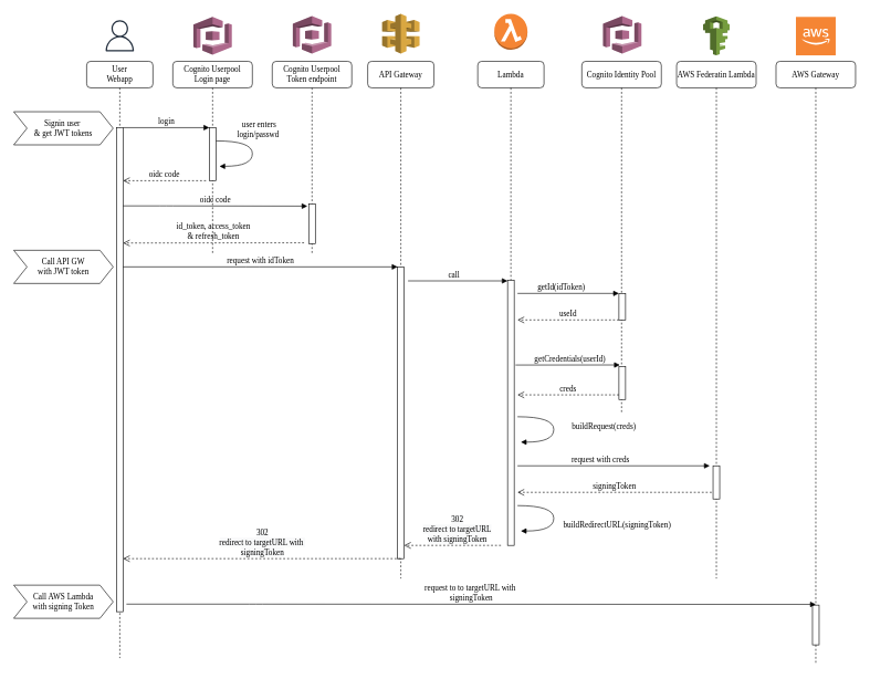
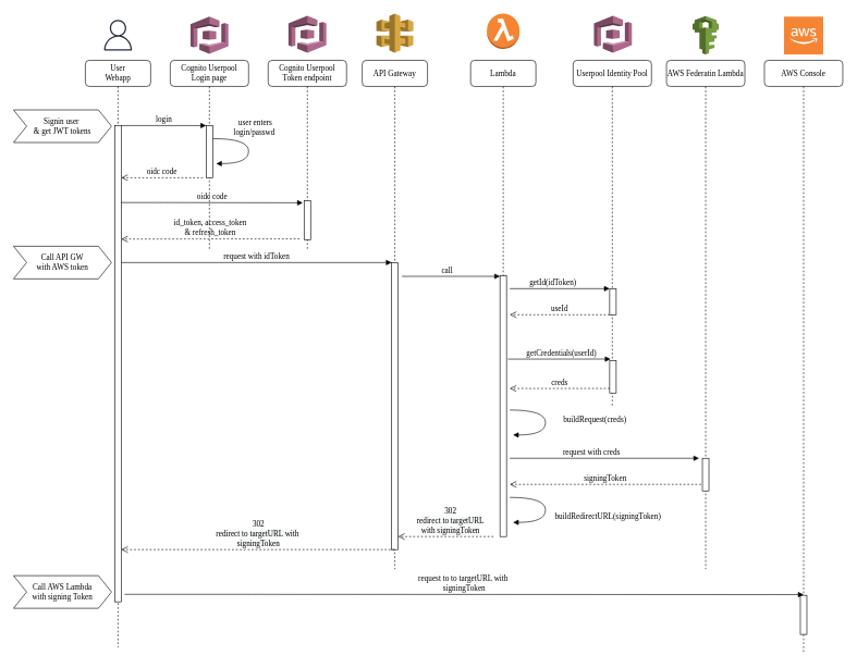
  <mxCell id="0" />
  <mxCell id="1" parent="0" />
  <mxCell id="2" value="id_token, access_token &lt;br&gt;&amp;amp; refresh_token" style="html=1;verticalAlign=bottom;endArrow=open;dashed=1;endSize=8;labelBackgroundColor=none;fontFamily=Verdana;fontSize=12;edgeStyle=elbowEdgeStyle;elbow=vertical;exitX=-0.7;exitY=0.978;exitDx=0;exitDy=0;exitPerimeter=0;" edge="1" parent="1" target="10" source="6"><mxGeometry relative="1" as="geometry"><mxPoint x="350" y="362" as="targetPoint" /><mxPoint x="480" y="362" as="sourcePoint" /></mxGeometry></mxCell>
  <mxCell id="3" value="Cognito Userpool&lt;br&gt;Login page" style="shape=umlLifeline;perimeter=lifelinePerimeter;whiteSpace=wrap;html=1;container=1;collapsible=0;recursiveResize=0;outlineConnect=0;rounded=1;shadow=0;comic=0;labelBackgroundColor=none;strokeWidth=1;fontFamily=Verdana;fontSize=12;align=center;" vertex="1" parent="1"><mxGeometry x="260" y="92" width="120" height="290" as="geometry" /></mxCell>
  <mxCell id="4" value="" style="html=1;points=[];perimeter=orthogonalPerimeter;rounded=0;shadow=0;comic=0;labelBackgroundColor=none;strokeWidth=1;fontFamily=Verdana;fontSize=12;align=center;" vertex="1" parent="3"><mxGeometry x="55" y="100" width="10" height="80" as="geometry" /></mxCell>
  <mxCell id="5" value="Cognito Userpool&lt;br&gt;Token endpoint" style="shape=umlLifeline;perimeter=lifelinePerimeter;whiteSpace=wrap;html=1;container=1;collapsible=0;recursiveResize=0;outlineConnect=0;rounded=1;shadow=0;comic=0;labelBackgroundColor=none;strokeWidth=1;fontFamily=Verdana;fontSize=12;align=center;" vertex="1" parent="1"><mxGeometry x="410" y="92" width="120" height="290" as="geometry" /></mxCell>
  <mxCell id="6" value="" style="html=1;points=[];perimeter=orthogonalPerimeter;rounded=0;shadow=0;comic=0;labelBackgroundColor=none;strokeWidth=1;fontFamily=Verdana;fontSize=12;align=center;" vertex="1" parent="5"><mxGeometry x="55" y="215" width="10" height="60" as="geometry" /></mxCell>
  <mxCell id="7" value="API Gateway" style="shape=umlLifeline;perimeter=lifelinePerimeter;whiteSpace=wrap;html=1;container=1;collapsible=0;recursiveResize=0;outlineConnect=0;rounded=1;shadow=0;comic=0;labelBackgroundColor=none;strokeWidth=1;fontFamily=Verdana;fontSize=12;align=center;" vertex="1" parent="1"><mxGeometry x="554" y="92" width="100" height="780" as="geometry" /></mxCell>
  <mxCell id="8" value="" style="html=1;points=[];perimeter=orthogonalPerimeter;rounded=0;shadow=0;comic=0;labelBackgroundColor=none;strokeWidth=1;fontFamily=Verdana;fontSize=12;align=center;" vertex="1" parent="7"><mxGeometry x="45" y="310" width="10" height="440" as="geometry" /></mxCell>
  <mxCell id="9" value="User&lt;br&gt;Webapp" style="shape=umlLifeline;perimeter=lifelinePerimeter;whiteSpace=wrap;html=1;container=1;collapsible=0;recursiveResize=0;outlineConnect=0;rounded=1;shadow=0;comic=0;labelBackgroundColor=none;strokeWidth=1;fontFamily=Verdana;fontSize=12;align=center;" vertex="1" parent="1"><mxGeometry x="130" y="92" width="100" height="900" as="geometry" /></mxCell>
  <mxCell id="10" value="" style="html=1;points=[];perimeter=orthogonalPerimeter;rounded=0;shadow=0;comic=0;labelBackgroundColor=none;strokeWidth=1;fontFamily=Verdana;fontSize=12;align=center;" vertex="1" parent="9"><mxGeometry x="45" y="100" width="10" height="730" as="geometry" /></mxCell>
  <mxCell id="11" value="login" style="html=1;verticalAlign=bottom;endArrow=block;entryX=0;entryY=0;labelBackgroundColor=none;fontFamily=Verdana;fontSize=12;edgeStyle=elbowEdgeStyle;elbow=vertical;" edge="1" parent="1" source="10" target="4"><mxGeometry relative="1" as="geometry"><mxPoint x="250" y="202" as="sourcePoint" /></mxGeometry></mxCell>
  <mxCell id="12" value="oidc code" style="html=1;verticalAlign=bottom;endArrow=open;dashed=1;endSize=8;labelBackgroundColor=none;fontFamily=Verdana;fontSize=12;edgeStyle=elbowEdgeStyle;elbow=vertical;" edge="1" parent="1" target="10"><mxGeometry relative="1" as="geometry"><mxPoint x="180" y="272" as="targetPoint" /><Array as="points"><mxPoint x="255" y="272" /><mxPoint x="285" y="272" /></Array><mxPoint x="310" y="272" as="sourcePoint" /></mxGeometry></mxCell>
  <mxCell id="13" value="user enters&lt;br&gt;login/passwd&amp;nbsp;" style="html=1;verticalAlign=bottom;endArrow=block;labelBackgroundColor=none;fontFamily=Verdana;fontSize=12;elbow=vertical;edgeStyle=orthogonalEdgeStyle;curved=1;entryX=1;entryY=0.286;entryPerimeter=0;exitX=1.038;exitY=0.345;exitPerimeter=0;" edge="1" parent="1"><mxGeometry x="-0.234" y="10" relative="1" as="geometry"><mxPoint x="325.333" y="212" as="sourcePoint" /><mxPoint x="330.333" y="250.333" as="targetPoint" /><Array as="points"><mxPoint x="380" y="212" /><mxPoint x="380" y="250" /></Array><mxPoint as="offset" /></mxGeometry></mxCell>
  <mxCell id="14" value="request with idToken" style="html=1;verticalAlign=bottom;endArrow=block;labelBackgroundColor=none;fontFamily=Verdana;fontSize=12;" edge="1" parent="1" source="10" target="8"><mxGeometry relative="1" as="geometry"><mxPoint x="185" y="322" as="sourcePoint" /><mxPoint x="480" y="322" as="targetPoint" /><Array as="points"><mxPoint x="380" y="402" /></Array></mxGeometry></mxCell>
  <mxCell id="15" value="call" style="html=1;verticalAlign=bottom;endArrow=block;labelBackgroundColor=none;fontFamily=Verdana;fontSize=12;elbow=vertical;exitX=1.582;exitY=0.048;exitDx=0;exitDy=0;exitPerimeter=0;" edge="1" parent="1" source="8" target="27"><mxGeometry x="-0.08" relative="1" as="geometry"><mxPoint x="640" y="422" as="sourcePoint" /><mxPoint x="760" y="422" as="targetPoint" /><mxPoint as="offset" /></mxGeometry></mxCell>
  <mxCell id="16" value="buildRequest(creds)" style="html=1;verticalAlign=bottom;endArrow=block;labelBackgroundColor=none;fontFamily=Verdana;fontSize=12;elbow=vertical;edgeStyle=orthogonalEdgeStyle;curved=1;entryX=1;entryY=0.286;entryPerimeter=0;exitX=1.038;exitY=0.345;exitPerimeter=0;" edge="1" parent="1"><mxGeometry x="0.103" y="75" relative="1" as="geometry"><mxPoint x="780.003" y="628" as="sourcePoint" /><mxPoint x="785.003" y="666.333" as="targetPoint" /><Array as="points"><mxPoint x="834.67" y="628" /><mxPoint x="834.67" y="666" /></Array><mxPoint as="offset" /></mxGeometry></mxCell>
  <mxCell id="17" value="&lt;span style=&quot;color: rgb(0 , 0 , 0) ; font-family: &amp;#34;verdana&amp;#34; ; font-size: 12px ; font-style: normal ; font-weight: 400 ; letter-spacing: normal ; text-align: center ; text-indent: 0px ; text-transform: none ; word-spacing: 0px ; background-color: rgb(248 , 249 , 250) ; display: inline ; float: none&quot;&gt;302&lt;/span&gt;&lt;br style=&quot;color: rgb(0 , 0 , 0) ; font-family: &amp;#34;verdana&amp;#34; ; font-size: 12px ; font-style: normal ; font-weight: 400 ; letter-spacing: normal ; text-align: center ; text-indent: 0px ; text-transform: none ; word-spacing: 0px ; background-color: rgb(248 , 249 , 250)&quot;&gt;&lt;span style=&quot;color: rgb(0 , 0 , 0) ; font-family: &amp;#34;verdana&amp;#34; ; font-size: 12px ; font-style: normal ; font-weight: 400 ; letter-spacing: normal ; text-align: center ; text-indent: 0px ; text-transform: none ; word-spacing: 0px ; background-color: rgb(248 , 249 , 250) ; display: inline ; float: none&quot;&gt;redirect to targetURL with&lt;span&gt;&amp;nbsp;&lt;/span&gt;&lt;/span&gt;&lt;br style=&quot;color: rgb(0 , 0 , 0) ; font-family: &amp;#34;verdana&amp;#34; ; font-size: 12px ; font-style: normal ; font-weight: 400 ; letter-spacing: normal ; text-align: center ; text-indent: 0px ; text-transform: none ; word-spacing: 0px ; background-color: rgb(248 , 249 , 250)&quot;&gt;&lt;span style=&quot;color: rgb(0 , 0 , 0) ; font-family: &amp;#34;verdana&amp;#34; ; font-size: 12px ; font-style: normal ; font-weight: 400 ; letter-spacing: normal ; text-align: center ; text-indent: 0px ; text-transform: none ; word-spacing: 0px ; background-color: rgb(248 , 249 , 250) ; display: inline ; float: none&quot;&gt;signingToken&lt;/span&gt;" style="html=1;verticalAlign=bottom;endArrow=open;dashed=1;endSize=8;labelBackgroundColor=none;fontFamily=Verdana;fontSize=12;edgeStyle=elbowEdgeStyle;elbow=vertical;" edge="1" parent="1" source="7" target="10"><mxGeometry relative="1" as="geometry"><mxPoint x="180" y="542" as="targetPoint" /><Array as="points"><mxPoint x="550" y="842" /><mxPoint x="530" y="832" /><mxPoint x="530" y="552" /><mxPoint x="435" y="372" /><mxPoint x="465" y="372" /></Array><mxPoint x="619.5" y="372" as="sourcePoint" /></mxGeometry></mxCell>
  <mxCell id="18" value="oidc code" style="html=1;verticalAlign=bottom;endArrow=block;labelBackgroundColor=none;fontFamily=Verdana;fontSize=12;entryX=-0.2;entryY=0.006;entryDx=0;entryDy=0;entryPerimeter=0;" edge="1" parent="1"><mxGeometry relative="1" as="geometry"><mxPoint x="185" y="310" as="sourcePoint" /><mxPoint x="463" y="310.36" as="targetPoint" /><Array as="points"><mxPoint x="250" y="310" /></Array></mxGeometry></mxCell>
  <mxCell id="19" value="&lt;div&gt;&lt;span&gt;&lt;font face=&quot;verdana&quot;&gt;Signin user&amp;nbsp;&lt;/font&gt;&lt;/span&gt;&lt;/div&gt;&lt;div&gt;&lt;span&gt;&lt;font face=&quot;verdana&quot;&gt;&amp;amp; get JWT&amp;nbsp;&lt;/font&gt;&lt;/span&gt;&lt;span style=&quot;font-family: &amp;#34;verdana&amp;#34;&quot;&gt;tokens&lt;/span&gt;&lt;/div&gt;" style="shape=step;perimeter=stepPerimeter;whiteSpace=wrap;html=1;fixedSize=1;align=center;" vertex="1" parent="1"><mxGeometry x="20" y="168" width="150" height="50" as="geometry" /></mxCell>
- <mxCell id="20" value="&lt;div&gt;&lt;font face=&quot;verdana&quot;&gt;Call API GW&lt;/font&gt;&lt;/div&gt;&lt;div&gt;&lt;font face=&quot;verdana&quot;&gt;with JWT token&lt;/font&gt;&lt;/div&gt;" style="shape=step;perimeter=stepPerimeter;whiteSpace=wrap;html=1;fixedSize=1;align=center;" vertex="1" parent="1"><mxGeometry x="20" y="377" width="150" height="50" as="geometry" /></mxCell>
+ <mxCell id="20" value="&lt;div&gt;&lt;font face=&quot;verdana&quot;&gt;Call API GW&lt;/font&gt;&lt;/div&gt;&lt;div&gt;&lt;font face=&quot;verdana&quot;&gt;with AWS token&lt;/font&gt;&lt;/div&gt;" style="shape=step;perimeter=stepPerimeter;whiteSpace=wrap;html=1;fixedSize=1;align=center;" vertex="1" parent="1"><mxGeometry x="20" y="377" width="150" height="50" as="geometry" /></mxCell>
  <mxCell id="21" value="" style="outlineConnect=0;dashed=0;verticalLabelPosition=bottom;verticalAlign=top;align=center;html=1;shape=mxgraph.aws3.cognito;fillColor=#AD688B;gradientColor=none;" vertex="1" parent="1"><mxGeometry x="291" y="25" width="58" height="57" as="geometry" /></mxCell>
  <mxCell id="22" value="" style="outlineConnect=0;dashed=0;verticalLabelPosition=bottom;verticalAlign=top;align=center;html=1;shape=mxgraph.aws3.cognito;fillColor=#AD688B;gradientColor=none;" vertex="1" parent="1"><mxGeometry x="441" y="23.5" width="58" height="57" as="geometry" /></mxCell>
  <mxCell id="23" value="" style="outlineConnect=0;fontColor=#232F3E;gradientColor=none;fillColor=#232F3E;strokeColor=none;dashed=0;verticalLabelPosition=bottom;verticalAlign=top;align=center;html=1;fontSize=12;fontStyle=0;aspect=fixed;pointerEvents=1;shape=mxgraph.aws4.user;" vertex="1" parent="1"><mxGeometry x="156.5" y="30" width="47" height="47" as="geometry" /></mxCell>
  <mxCell id="24" value="" style="outlineConnect=0;dashed=0;verticalLabelPosition=bottom;verticalAlign=top;align=center;html=1;shape=mxgraph.aws3.api_gateway;fillColor=#D9A741;gradientColor=none;" vertex="1" parent="1"><mxGeometry x="575.75" y="20.5" width="56.5" height="60" as="geometry" /></mxCell>
  <mxCell id="25" value="" style="outlineConnect=0;dashed=0;verticalLabelPosition=bottom;verticalAlign=top;align=center;html=1;shape=mxgraph.aws3.lambda_function;fillColor=#F58534;gradientColor=none;" vertex="1" parent="1"><mxGeometry x="745" y="20.5" width="50" height="54" as="geometry" /></mxCell>
  <mxCell id="26" value="Lambda" style="shape=umlLifeline;perimeter=lifelinePerimeter;whiteSpace=wrap;html=1;container=1;collapsible=0;recursiveResize=0;outlineConnect=0;rounded=1;shadow=0;comic=0;labelBackgroundColor=none;strokeWidth=1;fontFamily=Verdana;fontSize=12;align=center;" vertex="1" parent="1"><mxGeometry x="720" y="92" width="100" height="730" as="geometry" /></mxCell>
  <mxCell id="27" value="" style="html=1;points=[];perimeter=orthogonalPerimeter;rounded=0;shadow=0;comic=0;labelBackgroundColor=none;strokeWidth=1;fontFamily=Verdana;fontSize=12;align=center;" vertex="1" parent="26"><mxGeometry x="45" y="330" width="10" height="400" as="geometry" /></mxCell>
- <mxCell id="28" value="Cognito Identity Pool" style="shape=umlLifeline;perimeter=lifelinePerimeter;whiteSpace=wrap;html=1;container=1;collapsible=0;recursiveResize=0;outlineConnect=0;rounded=1;shadow=0;comic=0;labelBackgroundColor=none;strokeWidth=1;fontFamily=Verdana;fontSize=12;align=center;" vertex="1" parent="1"><mxGeometry x="877" y="92" width="120" height="530" as="geometry" /></mxCell>
+ <mxCell id="28" value="Userpool Identity Pool" style="shape=umlLifeline;perimeter=lifelinePerimeter;whiteSpace=wrap;html=1;container=1;collapsible=0;recursiveResize=0;outlineConnect=0;rounded=1;shadow=0;comic=0;labelBackgroundColor=none;strokeWidth=1;fontFamily=Verdana;fontSize=12;align=center;" vertex="1" parent="1"><mxGeometry x="877" y="92" width="120" height="530" as="geometry" /></mxCell>
  <mxCell id="29" value="" style="html=1;points=[];perimeter=orthogonalPerimeter;rounded=0;shadow=0;comic=0;labelBackgroundColor=none;strokeWidth=1;fontFamily=Verdana;fontSize=12;align=center;" vertex="1" parent="28"><mxGeometry x="56" y="350" width="10" height="40" as="geometry" /></mxCell>
  <mxCell id="30" value="" style="html=1;points=[];perimeter=orthogonalPerimeter;rounded=0;shadow=0;comic=0;labelBackgroundColor=none;strokeWidth=1;fontFamily=Verdana;fontSize=12;align=center;" vertex="1" parent="28"><mxGeometry x="56" y="460" width="10" height="50" as="geometry" /></mxCell>
  <mxCell id="31" value="" style="outlineConnect=0;dashed=0;verticalLabelPosition=bottom;verticalAlign=top;align=center;html=1;shape=mxgraph.aws3.cognito;fillColor=#AD688B;gradientColor=none;" vertex="1" parent="1"><mxGeometry x="909" y="23.5" width="58" height="57" as="geometry" /></mxCell>
  <mxCell id="32" value="getId(idToken)" style="html=1;verticalAlign=bottom;endArrow=block;labelBackgroundColor=none;fontFamily=Verdana;fontSize=12;elbow=vertical;exitX=1.112;exitY=0.147;exitDx=0;exitDy=0;exitPerimeter=0;" edge="1" parent="1" target="29"><mxGeometry x="-0.136" relative="1" as="geometry"><mxPoint x="780" y="442" as="sourcePoint" /><mxPoint x="918.88" y="442" as="targetPoint" /><mxPoint as="offset" /></mxGeometry></mxCell>
  <mxCell id="33" value="useId" style="html=1;verticalAlign=bottom;endArrow=open;dashed=1;endSize=8;labelBackgroundColor=none;fontFamily=Verdana;fontSize=12;edgeStyle=elbowEdgeStyle;elbow=vertical;" edge="1" parent="1" source="29"><mxGeometry relative="1" as="geometry"><mxPoint x="780" y="482" as="targetPoint" /><Array as="points"><mxPoint x="850" y="482" /><mxPoint x="880" y="482" /></Array><mxPoint x="905" y="482" as="sourcePoint" /></mxGeometry></mxCell>
  <mxCell id="34" value="getCredentials(userId)" style="html=1;verticalAlign=bottom;endArrow=block;labelBackgroundColor=none;fontFamily=Verdana;fontSize=12;elbow=vertical;entryX=0.135;entryY=-0.042;entryDx=0;entryDy=0;entryPerimeter=0;" edge="1" parent="1" target="30"><mxGeometry x="0.055" relative="1" as="geometry"><mxPoint x="777" y="550" as="sourcePoint" /><mxPoint x="918.88" y="552" as="targetPoint" /><mxPoint x="-1" as="offset" /></mxGeometry></mxCell>
  <mxCell id="35" value="creds" style="html=1;verticalAlign=bottom;endArrow=open;dashed=1;endSize=8;labelBackgroundColor=none;fontFamily=Verdana;fontSize=12;edgeStyle=elbowEdgeStyle;elbow=vertical;" edge="1" parent="1"><mxGeometry relative="1" as="geometry"><mxPoint x="780" y="595" as="targetPoint" /><Array as="points"><mxPoint x="850" y="595" /><mxPoint x="880" y="595" /></Array><mxPoint x="933" y="595" as="sourcePoint" /></mxGeometry></mxCell>
  <mxCell id="36" value="AWS Federatin Lambda" style="shape=umlLifeline;perimeter=lifelinePerimeter;whiteSpace=wrap;html=1;container=1;collapsible=0;recursiveResize=0;outlineConnect=0;rounded=1;shadow=0;comic=0;labelBackgroundColor=none;strokeWidth=1;fontFamily=Verdana;fontSize=12;align=center;" vertex="1" parent="1"><mxGeometry x="1020" y="92" width="120" height="780" as="geometry" /></mxCell>
  <mxCell id="37" value="" style="html=1;points=[];perimeter=orthogonalPerimeter;rounded=0;shadow=0;comic=0;labelBackgroundColor=none;strokeWidth=1;fontFamily=Verdana;fontSize=12;align=center;" vertex="1" parent="36"><mxGeometry x="55" y="610" width="10" height="50" as="geometry" /></mxCell>
  <mxCell id="38" value="" style="outlineConnect=0;dashed=0;verticalLabelPosition=bottom;verticalAlign=top;align=center;html=1;shape=mxgraph.aws3.iam;fillColor=#759C3E;gradientColor=none;" vertex="1" parent="1"><mxGeometry x="1060" y="24" width="40" height="59" as="geometry" /></mxCell>
  <mxCell id="39" value="request with creds" style="html=1;verticalAlign=bottom;endArrow=block;labelBackgroundColor=none;fontFamily=Verdana;fontSize=12;elbow=vertical;exitX=1.112;exitY=0.147;exitDx=0;exitDy=0;exitPerimeter=0;" edge="1" parent="1"><mxGeometry x="-0.136" relative="1" as="geometry"><mxPoint x="780" y="702" as="sourcePoint" /><mxPoint x="1070" y="702" as="targetPoint" /><mxPoint as="offset" /></mxGeometry></mxCell>
  <mxCell id="40" value="signingToken" style="html=1;verticalAlign=bottom;endArrow=open;dashed=1;endSize=8;labelBackgroundColor=none;fontFamily=Verdana;fontSize=12;edgeStyle=elbowEdgeStyle;elbow=vertical;" edge="1" parent="1"><mxGeometry relative="1" as="geometry"><mxPoint x="780" y="742" as="targetPoint" /><Array as="points"><mxPoint x="1020" y="742" /></Array><mxPoint x="1073" y="742" as="sourcePoint" /></mxGeometry></mxCell>
  <mxCell id="41" value="buildRedirectURL(signingToken)" style="html=1;verticalAlign=bottom;endArrow=block;labelBackgroundColor=none;fontFamily=Verdana;fontSize=12;elbow=vertical;edgeStyle=orthogonalEdgeStyle;curved=1;entryX=1;entryY=0.286;entryPerimeter=0;exitX=1.038;exitY=0.345;exitPerimeter=0;" edge="1" parent="1"><mxGeometry x="0.303" y="95" relative="1" as="geometry"><mxPoint x="780.003" y="762" as="sourcePoint" /><mxPoint x="785.003" y="800.333" as="targetPoint" /><Array as="points"><mxPoint x="834.67" y="762" /><mxPoint x="834.67" y="800" /></Array><mxPoint x="95" y="-95" as="offset" /></mxGeometry></mxCell>
  <mxCell id="42" value="&lt;span style=&quot;color: rgb(0 , 0 , 0) ; font-size: 12px ; font-style: normal ; font-weight: 400 ; letter-spacing: normal ; text-align: center ; text-indent: 0px ; text-transform: none ; word-spacing: 0px ; font-family: &amp;#34;verdana&amp;#34; ; background-color: rgb(248 , 249 , 250) ; display: inline ; float: none&quot;&gt;302&lt;/span&gt;&lt;br style=&quot;color: rgb(0 , 0 , 0) ; font-size: 12px ; font-style: normal ; font-weight: 400 ; letter-spacing: normal ; text-align: center ; text-indent: 0px ; text-transform: none ; word-spacing: 0px ; font-family: &amp;#34;verdana&amp;#34; ; background-color: rgb(248 , 249 , 250)&quot;&gt;&lt;span style=&quot;color: rgb(0 , 0 , 0) ; font-size: 12px ; font-style: normal ; font-weight: 400 ; letter-spacing: normal ; text-align: center ; text-indent: 0px ; text-transform: none ; word-spacing: 0px ; font-family: &amp;#34;verdana&amp;#34; ; background-color: rgb(248 , 249 , 250) ; display: inline ; float: none&quot;&gt;redirect to targetURL &lt;br&gt;with&amp;nbsp;&lt;/span&gt;&lt;span style=&quot;color: rgb(0 , 0 , 0) ; font-size: 12px ; font-style: normal ; font-weight: 400 ; letter-spacing: normal ; text-align: center ; text-indent: 0px ; text-transform: none ; word-spacing: 0px ; font-family: &amp;#34;verdana&amp;#34; ; background-color: rgb(248 , 249 , 250) ; display: inline ; float: none&quot;&gt;signingToken&lt;/span&gt;&lt;br&gt;" style="html=1;verticalAlign=bottom;endArrow=open;dashed=1;endSize=8;labelBackgroundColor=none;fontFamily=Verdana;fontSize=12;edgeStyle=elbowEdgeStyle;elbow=vertical;" edge="1" parent="1" target="8"><mxGeometry x="-0.11" relative="1" as="geometry"><mxPoint x="630" y="822" as="targetPoint" /><Array as="points"><mxPoint x="700" y="822" /><mxPoint x="730" y="822" /></Array><mxPoint x="755" y="822" as="sourcePoint" /><mxPoint x="-1" as="offset" /></mxGeometry></mxCell>
  <mxCell id="43" value="" style="outlineConnect=0;dashed=0;verticalLabelPosition=bottom;verticalAlign=top;align=center;html=1;shape=mxgraph.aws3.cloud_2;fillColor=#F58534;gradientColor=none;" vertex="1" parent="1"><mxGeometry x="1200" y="25" width="60" height="58" as="geometry" /></mxCell>
- <mxCell id="44" value="AWS Gateway" style="shape=umlLifeline;perimeter=lifelinePerimeter;whiteSpace=wrap;html=1;container=1;collapsible=0;recursiveResize=0;outlineConnect=0;rounded=1;shadow=0;comic=0;labelBackgroundColor=none;strokeWidth=1;fontFamily=Verdana;fontSize=12;align=center;" vertex="1" parent="1"><mxGeometry x="1170" y="92" width="120" height="910" as="geometry" /></mxCell>
+ <mxCell id="44" value="AWS Console" style="shape=umlLifeline;perimeter=lifelinePerimeter;whiteSpace=wrap;html=1;container=1;collapsible=0;recursiveResize=0;outlineConnect=0;rounded=1;shadow=0;comic=0;labelBackgroundColor=none;strokeWidth=1;fontFamily=Verdana;fontSize=12;align=center;" vertex="1" parent="1"><mxGeometry x="1170" y="92" width="120" height="910" as="geometry" /></mxCell>
  <mxCell id="45" value="" style="html=1;points=[];perimeter=orthogonalPerimeter;rounded=0;shadow=0;comic=0;labelBackgroundColor=none;strokeWidth=1;fontFamily=Verdana;fontSize=12;align=center;" vertex="1" parent="44"><mxGeometry x="55" y="820" width="10" height="60" as="geometry" /></mxCell>
  <mxCell id="46" value="request to&amp;nbsp;&lt;span style=&quot;font-family: &amp;#34;verdana&amp;#34;&quot;&gt;to targetURL with&amp;nbsp;&lt;/span&gt;&lt;br style=&quot;font-family: &amp;#34;verdana&amp;#34;&quot;&gt;&lt;span style=&quot;font-family: &amp;#34;verdana&amp;#34;&quot;&gt;signingToken&lt;/span&gt;" style="html=1;verticalAlign=bottom;endArrow=block;labelBackgroundColor=none;fontFamily=Verdana;fontSize=12;" edge="1" parent="1"><mxGeometry relative="1" as="geometry"><mxPoint x="190" y="910.57" as="sourcePoint" /><mxPoint x="1230" y="911" as="targetPoint" /><Array as="points"><mxPoint x="385" y="910.57" /></Array></mxGeometry></mxCell>
  <mxCell id="47" value="&lt;div&gt;&lt;font face=&quot;verdana&quot;&gt;Call AWS Lambda&lt;/font&gt;&lt;/div&gt;&lt;div&gt;&lt;font face=&quot;verdana&quot;&gt;with signing Token&lt;/font&gt;&lt;/div&gt;" style="shape=step;perimeter=stepPerimeter;whiteSpace=wrap;html=1;fixedSize=1;align=center;" vertex="1" parent="1"><mxGeometry x="20" y="882" width="150" height="50" as="geometry" /></mxCell>
